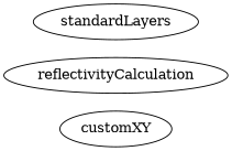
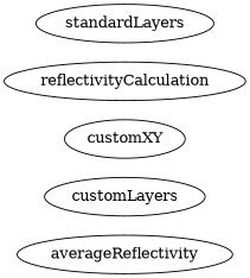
  digraph {
    rankdir=LR
+   averageReflectivity
+   customLayers
    customXY
    reflectivityCalculation
    standardLayers
  }
